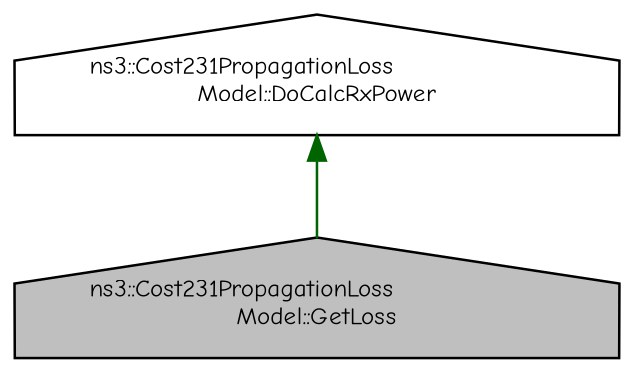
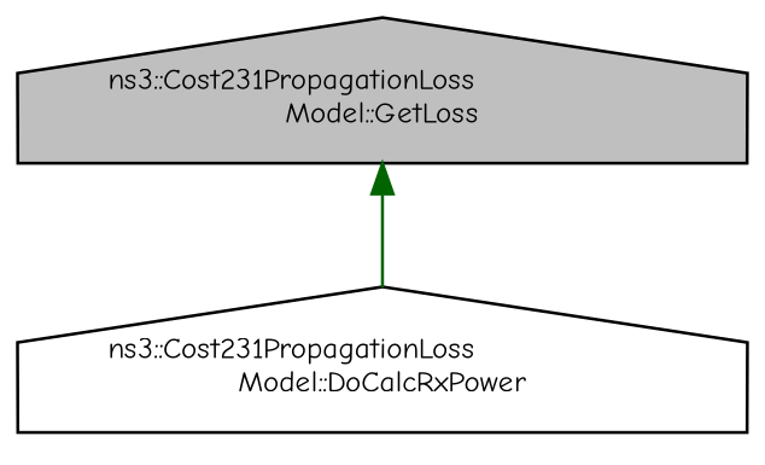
  digraph {
    rankdir=TB
    fontname="Comic Neue"
    node [color=black fontname="Comic Neue" fontsize=10 shape=house style=filled]
    n1 [fillcolor=grey75 fontcolor=black height=0.2 label="ns3::Cost231PropagationLoss\lModel::GetLoss" width=0.4]
    n2 [fillcolor=white height=0.2 label="ns3::Cost231PropagationLoss\lModel::DoCalcRxPower" width=0.4]
-   n2 -> n1 [color=darkgreen dir=back fontname="Comic Neue" fontsize=10 labelfontname=Helvetica labelfontsize=10 style=solid]
+   n1 -> n2 [color=darkgreen dir=back fontname="Comic Neue" fontsize=10 labelfontname=Helvetica labelfontsize=10 style=solid]
  }
